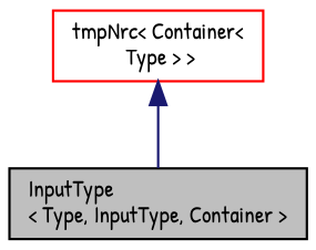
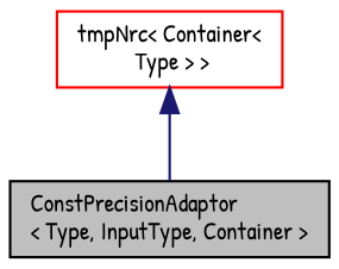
  digraph {
    fontname="Patrick Hand"
    node [fontname="Patrick Hand" fontsize=10 shape=record]
-   n1 [color=black fillcolor=grey75 fontcolor=black height=0.2 label="InputType\l\< Type, InputType, Container \>" style=filled width=0.4]
+   n1 [color=black fillcolor=grey75 fontcolor=black height=0.2 label="ConstPrecisionAdaptor\l\< Type, InputType, Container \>" style=filled width=0.4]
    n2 [color=red height=0.2 label="tmpNrc\< Container\<\l Type \> \>" width=0.4]
    n2 -> n1 [color=midnightblue dir=back fontname="Patrick Hand" fontsize=10 labelfontname=Helvetica labelfontsize=10 style=solid]
  }
